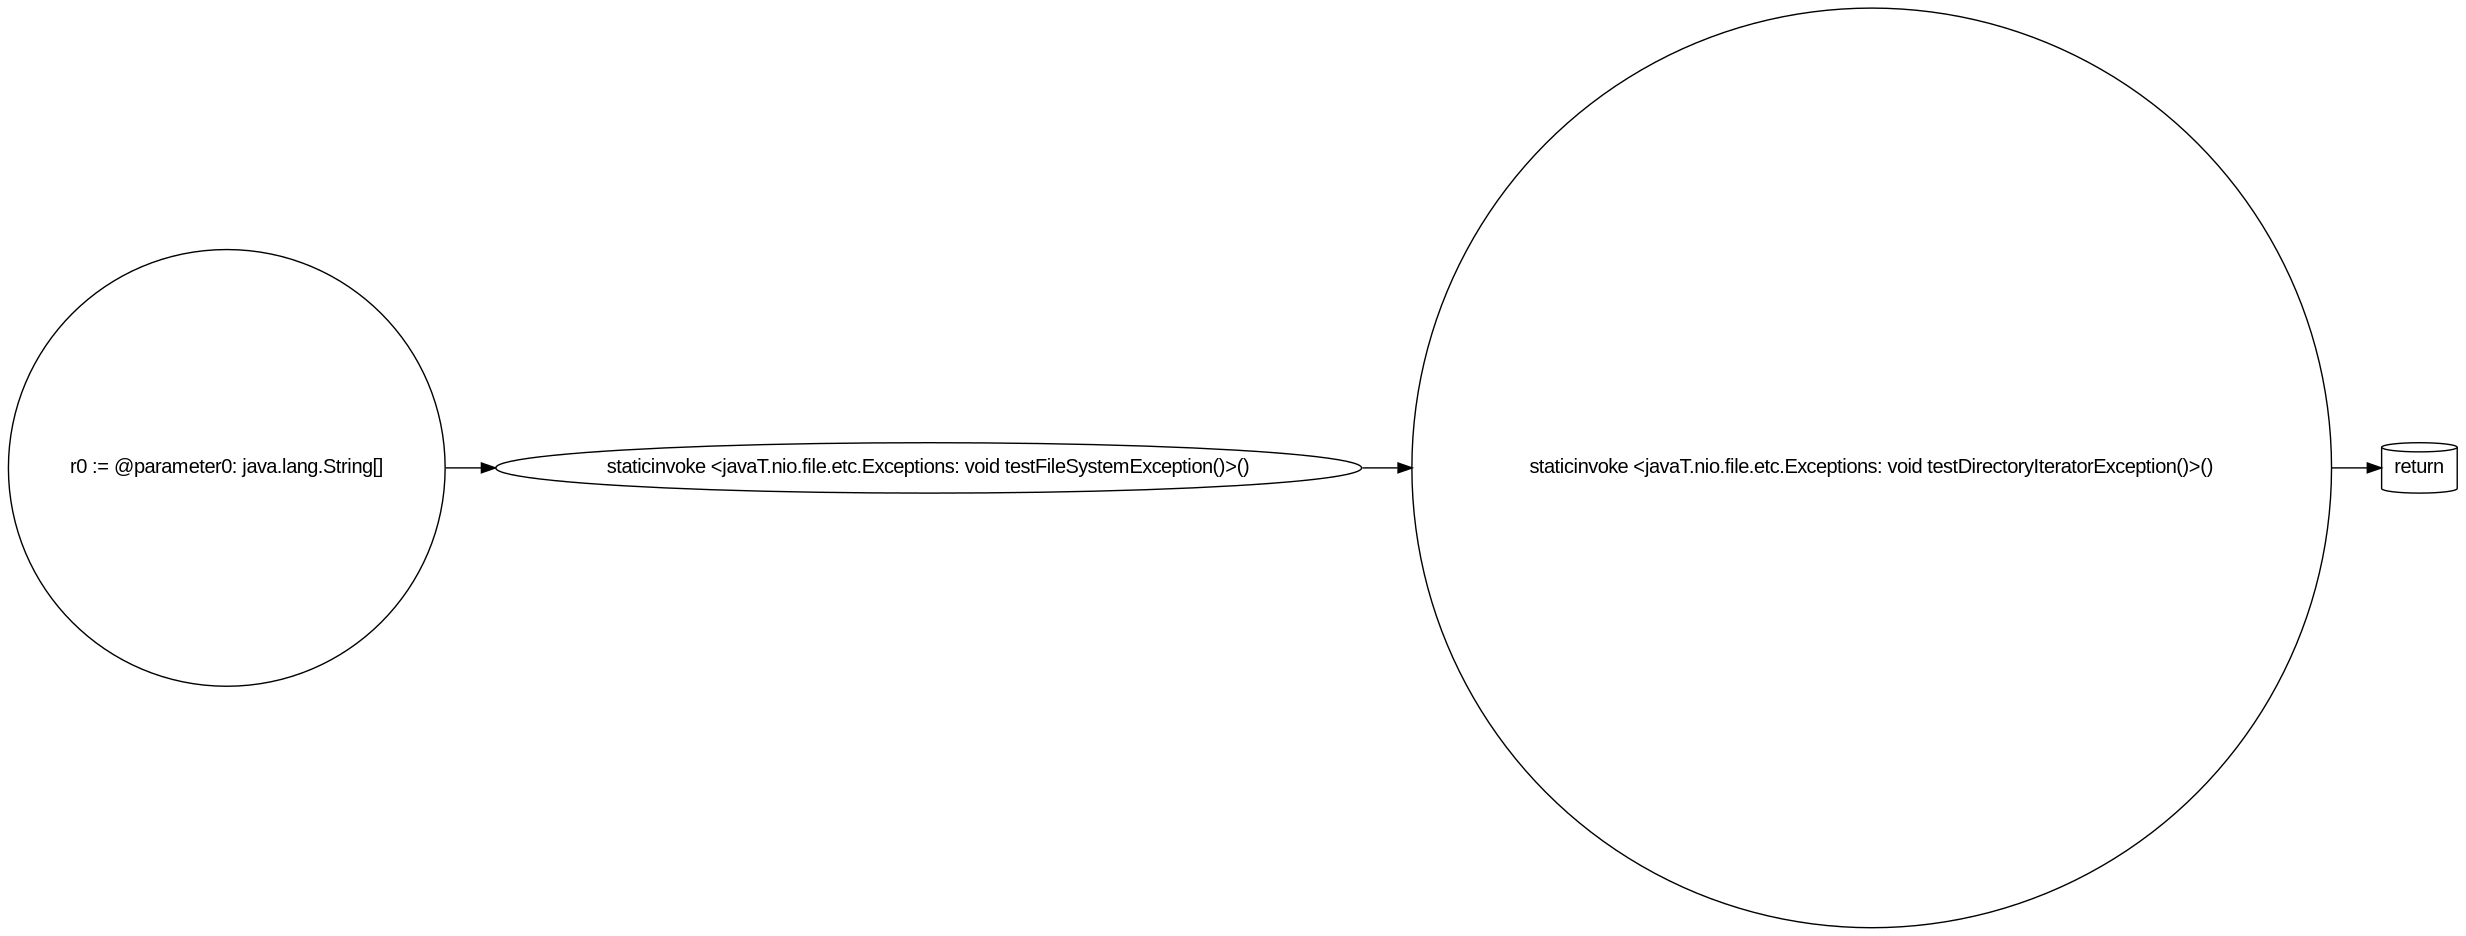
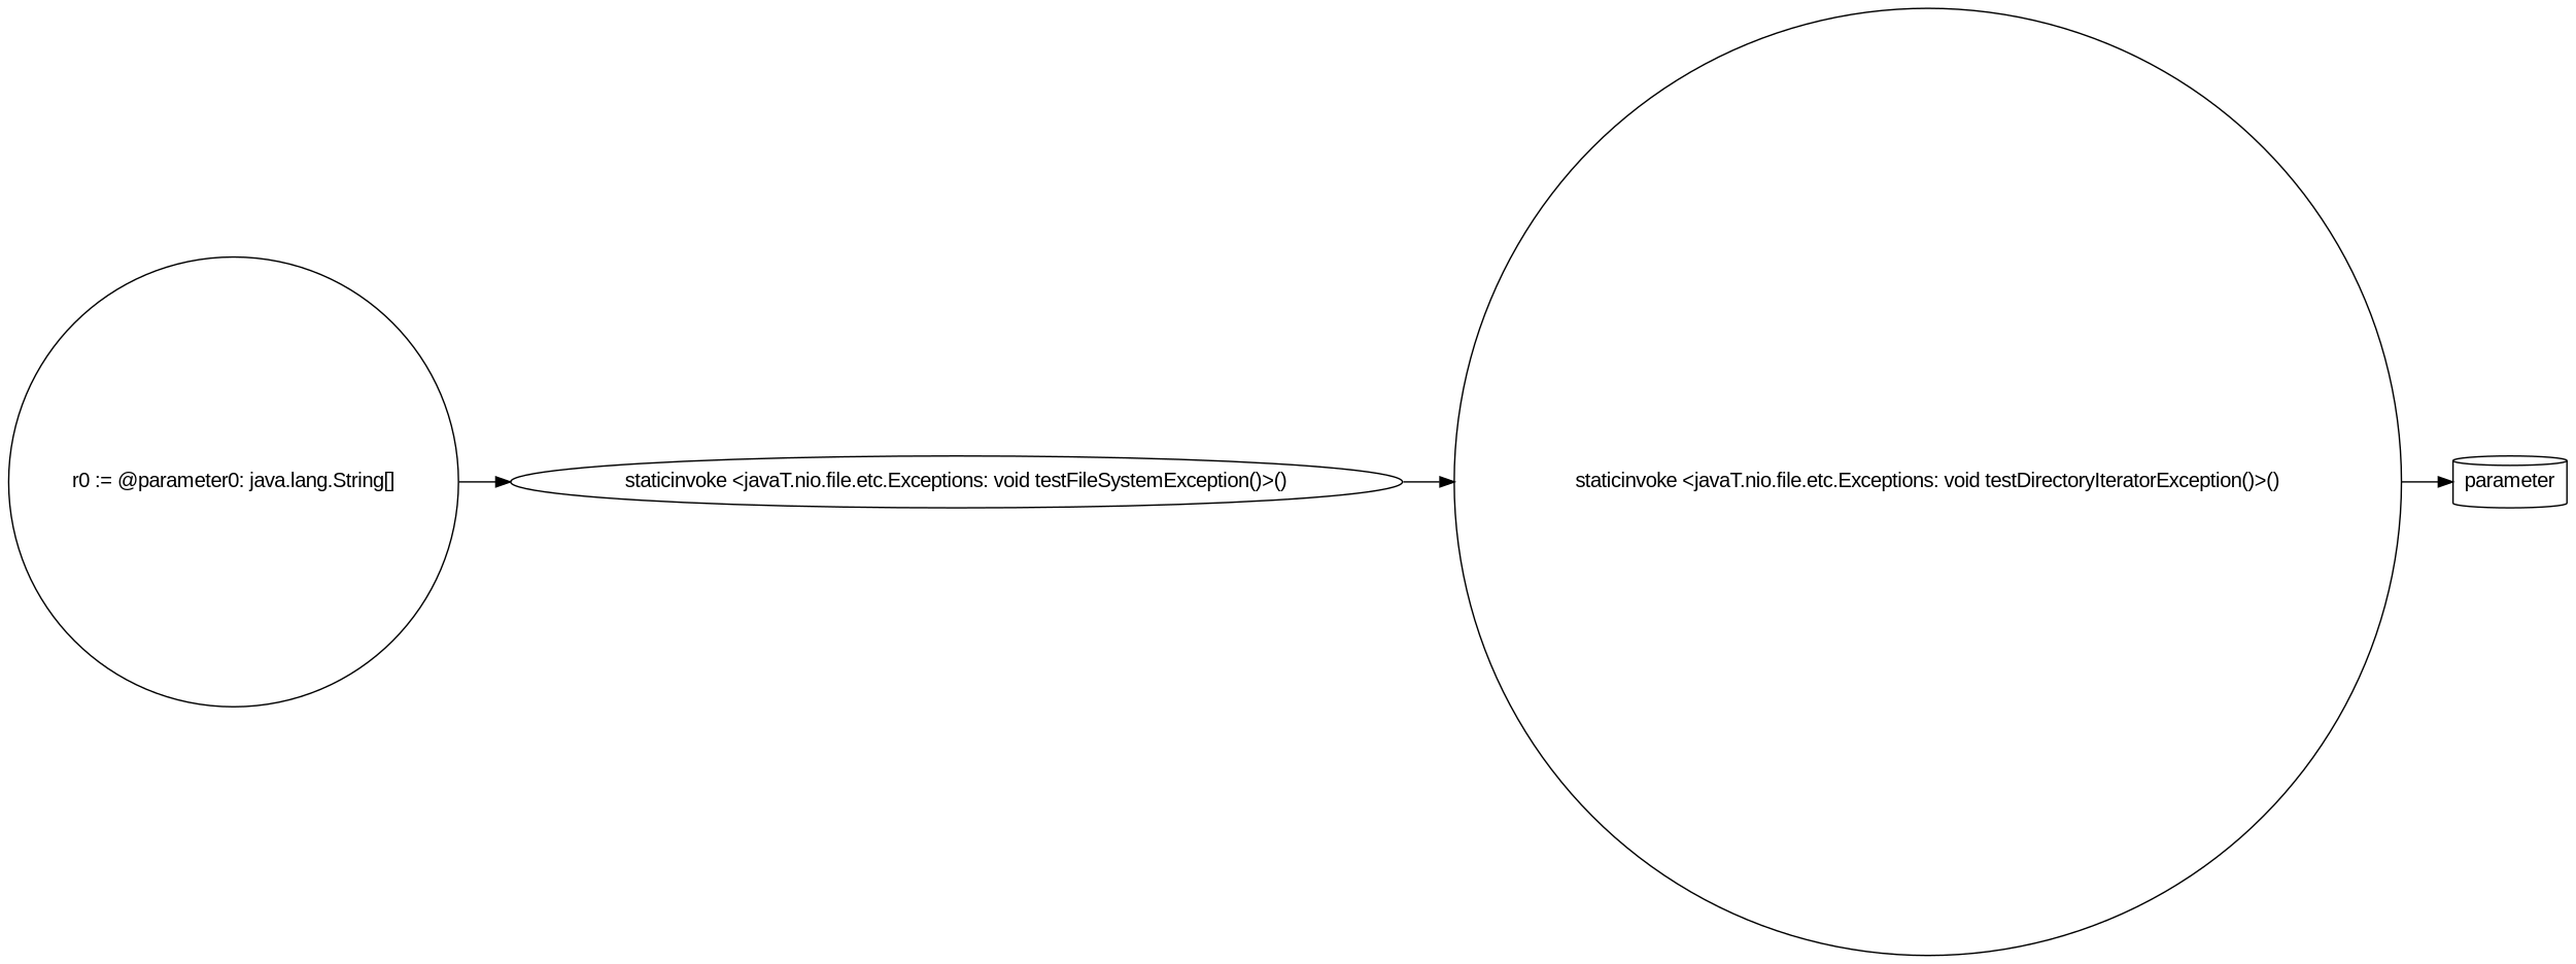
  digraph {
    rankdir=LR
    fontname="Liberation Sans"
    node [shape=circle fontname="Liberation Sans"]
    edge [fontname="Liberation Sans"]
    "r0 := @parameter0: java.lang.String[]"
    "staticinvoke <javaT.nio.file.etc.Exceptions: void testFileSystemException()>()" [shape=ellipse]
    "staticinvoke <javaT.nio.file.etc.Exceptions: void testDirectoryIteratorException()>()"
-   return [shape=cylinder]
+   return [shape=cylinder label=parameter]
    "r0 := @parameter0: java.lang.String[]" -> "staticinvoke <javaT.nio.file.etc.Exceptions: void testFileSystemException()>()"
    "staticinvoke <javaT.nio.file.etc.Exceptions: void testFileSystemException()>()" -> "staticinvoke <javaT.nio.file.etc.Exceptions: void testDirectoryIteratorException()>()"
    "staticinvoke <javaT.nio.file.etc.Exceptions: void testDirectoryIteratorException()>()" -> return
  }
